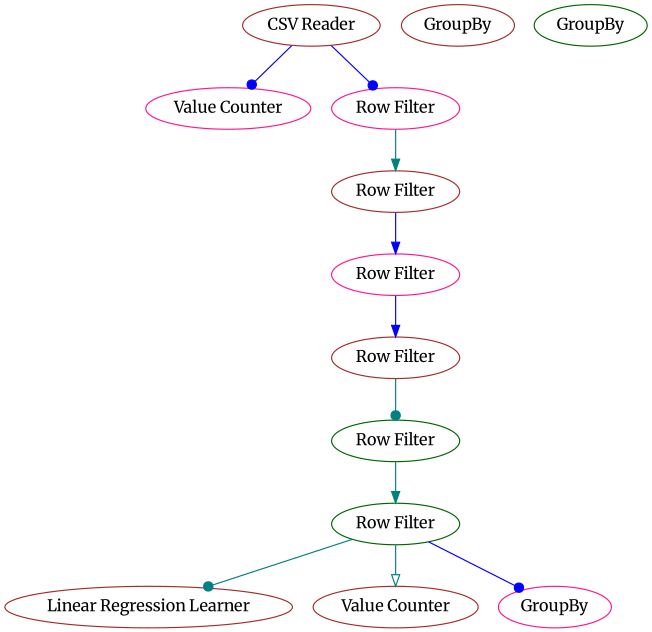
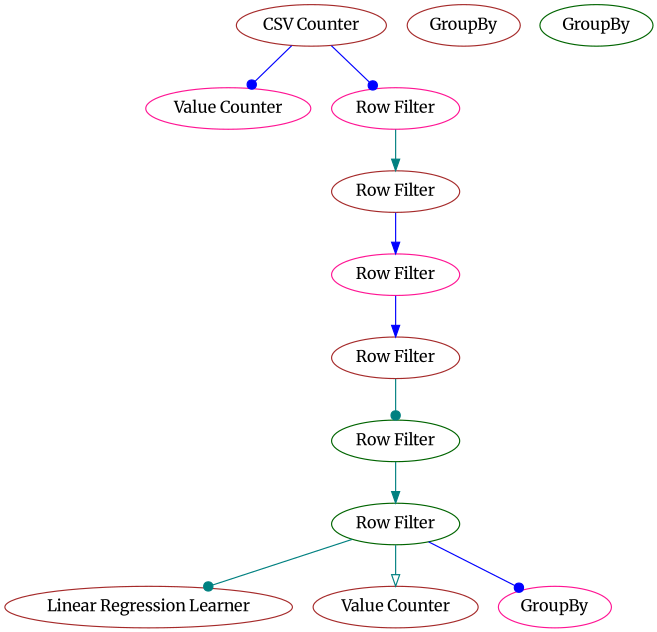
  digraph {
    rankdir=TB
    fontname=Merriweather
    node [color=brown fontname=Merriweather]
    edge [color=blue arrowhead=dot fontname=Merriweather]
-   n1 [label="CSV Reader"]
+   n1 [label="CSV Counter"]
    n2 [label="Value Counter" color=deeppink]
    n3 [label="Row Filter" color=deeppink]
    n4 [label="Linear Regression Learner"]
    n5 [label="Value Counter"]
    n6 [label="Row Filter"]
    n7 [label="Row Filter" color=deeppink]
    n8 [label="Row Filter"]
    n9 [label="Row Filter" color=darkgreen]
    n10 [label="Row Filter" color=darkgreen]
    n11 [label=GroupBy color=deeppink]
    n12 [label=GroupBy]
    n13 [label=GroupBy color=darkgreen]
    n1 -> n2
    n1 -> n3
    n3 -> n6 [color=teal arrowhead=normal]
    n6 -> n7 [arrowhead=normal]
    n7 -> n8 [arrowhead=normal]
    n8 -> n9 [color=teal]
    n9 -> n10 [color=teal arrowhead=normal]
    n10 -> n4 [color=teal]
    n10 -> n5 [color=teal arrowhead=onormal]
    n10 -> n11
  }
